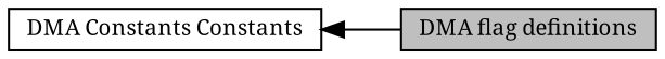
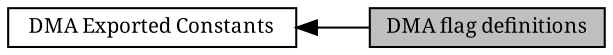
  digraph {
    rankdir=LR
    fontname="Noto Serif"
    node [color=black fontname="Noto Serif" fontsize=10 shape=box style=filled]
-   n1 [fillcolor=white height=0.2 label="DMA Constants Constants" width=0.4]
+   n1 [fillcolor=white height=0.2 label="DMA Exported Constants" width=0.4]
    n2 [fillcolor=grey75 fontcolor=black height=0.2 label="DMA flag definitions" width=0.4]
    n1 -> n2 [dir=back fontname="Noto Serif" fontsize=10 labelfontname=Helvetica labelfontsize=10 shape=plaintext style=solid]
  }
